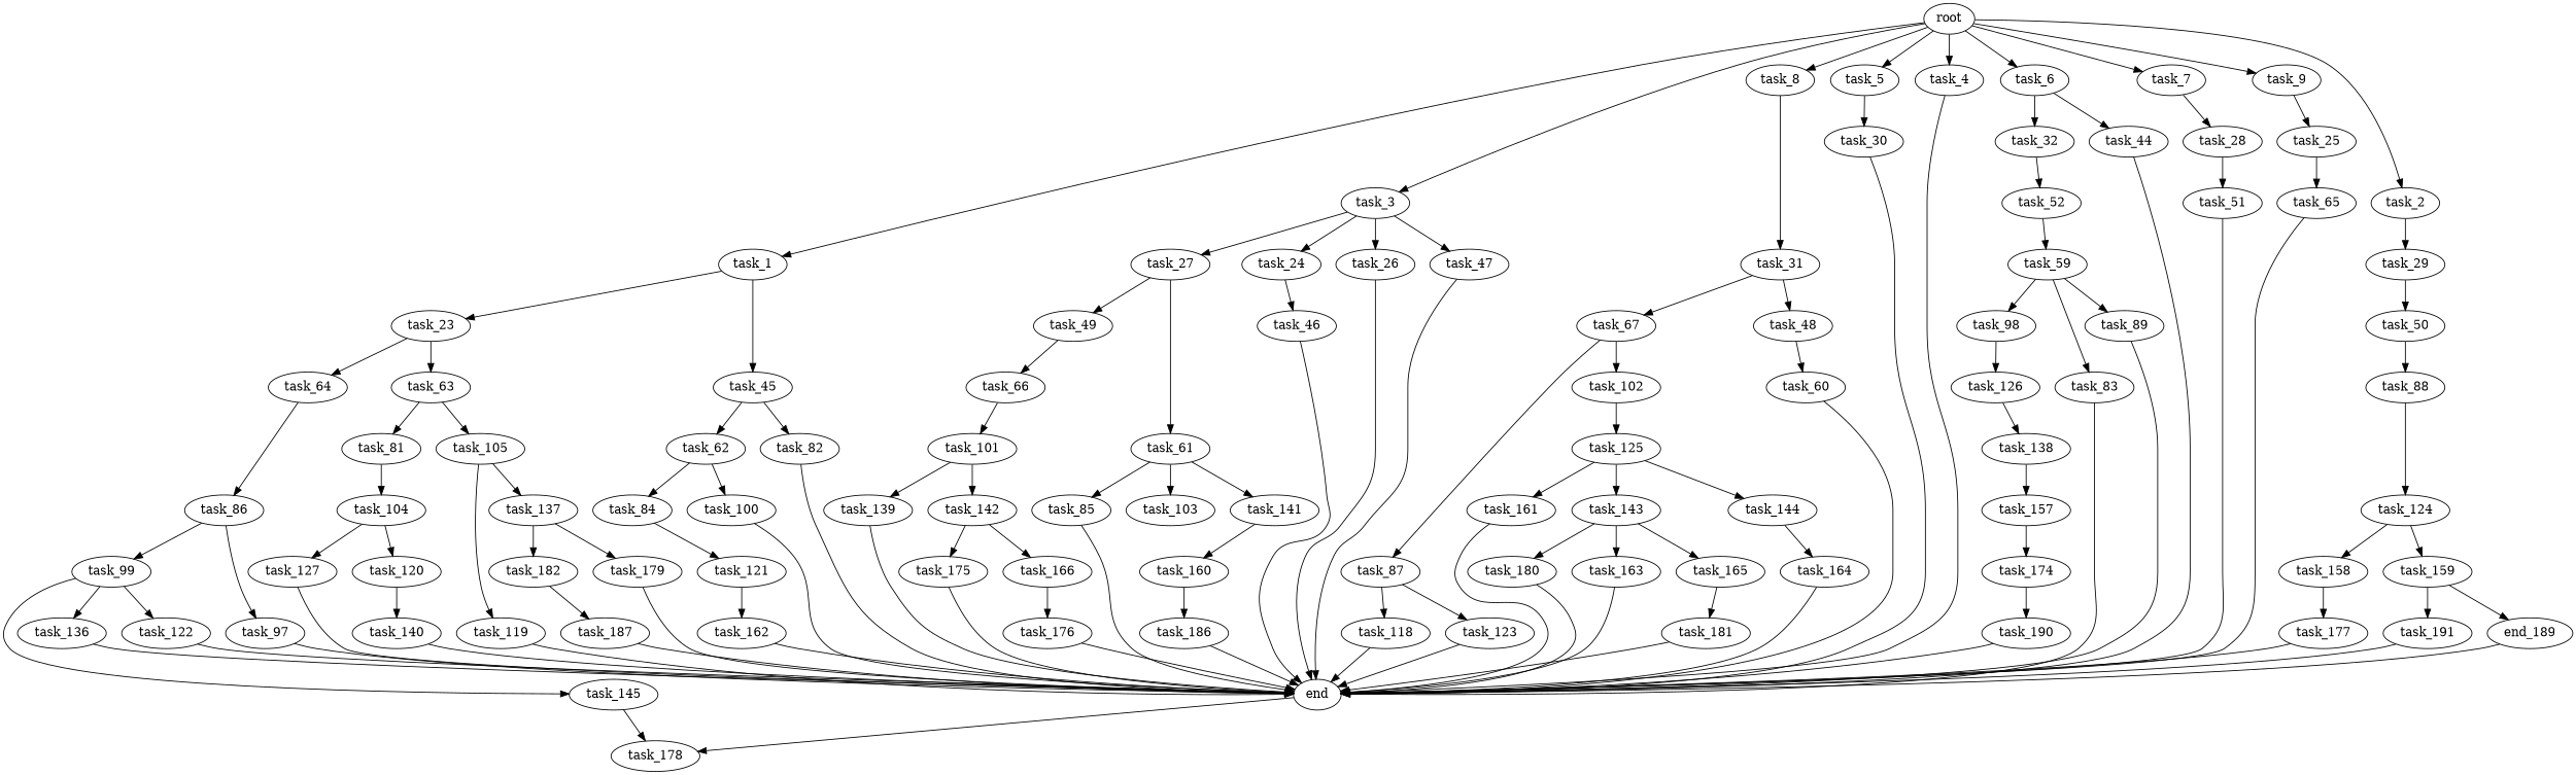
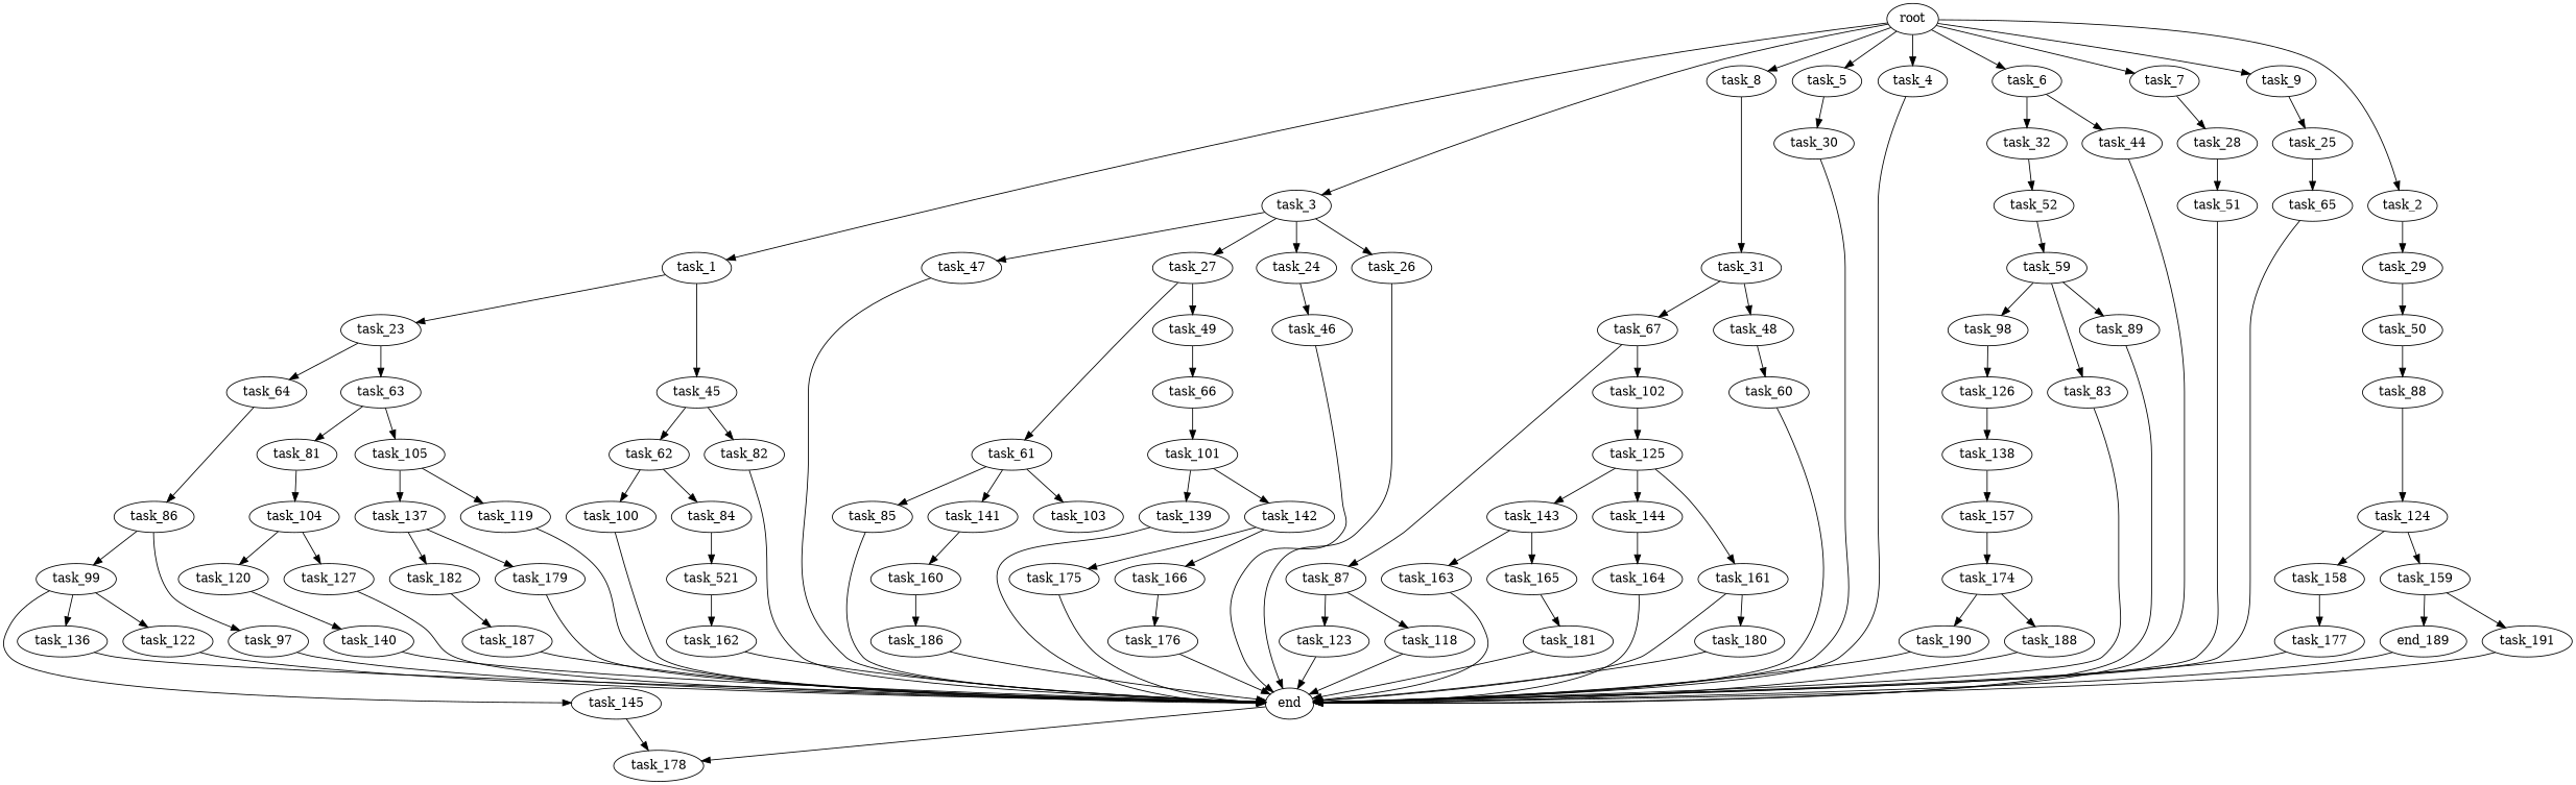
  digraph {
    task_136
    end
    task_178
    task_27
    task_49
    task_61
    task_66
    task_103
    task_141
    task_85
    task_50
    task_88
    task_124
    task_119
    task_181
    task_182
    task_187
    task_101
    task_142
    task_139
    task_5
    task_30
    task_4
-   task_121
+   task_121 [label=task_521]
    task_162
    task_84
    task_81
    task_104
    task_127
    task_120
    task_31
    task_48
    task_67
    task_60
    task_102
    task_87
    task_143
    task_180
    task_163
    task_165
    task_26
    task_64
    task_86
    task_99
    task_97
    task_160
    task_118
    task_186
    task_190
    task_51
    task_28
    task_158
    task_159
    task_82
    task_9
    task_25
    task_65
    task_44
    task_105
    task_137
    task_179
    task_52
    task_59
    task_83
    task_98
    task_89
    task_166
    task_175
    task_176
    task_125
    task_144
    task_161
    root
    task_8
    task_1
    task_6
    task_3
    task_2
    task_7
    task_45
    task_23
    task_32
    task_24
    task_47
    task_29
    task_122
    task_145
    task_62
    task_63
    task_174
+   task_188
    task_140
    task_177
    task_46
    task_157
    task_123
    task_164
    task_126
    task_100
    n100 [label=end_189]
    task_191
    task_138
    task_136 -> end
    end -> task_178
    task_27 -> task_49
    task_27 -> task_61
    task_49 -> task_66
    task_61 -> task_103
    task_61 -> task_141
    task_61 -> task_85
    task_66 -> task_101
    task_141 -> task_160
    task_85 -> end
    task_50 -> task_88
    task_88 -> task_124
    task_124 -> task_158
    task_124 -> task_159
    task_119 -> end
    task_181 -> end
    task_182 -> task_187
    task_187 -> end
    task_101 -> task_142
    task_101 -> task_139
    task_142 -> task_166
    task_142 -> task_175
    task_139 -> end
    task_5 -> task_30
    task_30 -> end
    task_4 -> end
    task_121 -> task_162
    task_162 -> end
    task_84 -> task_121
    task_81 -> task_104
    task_104 -> task_127
    task_104 -> task_120
    task_127 -> end
    task_120 -> task_140
    task_31 -> task_48
    task_31 -> task_67
    task_48 -> task_60
    task_67 -> task_102
    task_67 -> task_87
    task_60 -> end
    task_102 -> task_125
    task_87 -> task_118
    task_87 -> task_123
-   task_143 -> task_180
+   task_161 -> task_180
    task_143 -> task_163
    task_143 -> task_165
    task_180 -> end
    task_163 -> end
    task_165 -> task_181
    task_26 -> end
    task_64 -> task_86
    task_86 -> task_99
    task_86 -> task_97
    task_99 -> task_136
    task_99 -> task_122
    task_99 -> task_145
    task_97 -> end
    task_160 -> task_186
    task_118 -> end
    task_186 -> end
    task_190 -> end
    task_51 -> end
    task_28 -> task_51
    task_158 -> task_177
    task_159 -> n100
    task_159 -> task_191
    task_82 -> end
    task_9 -> task_25
    task_25 -> task_65
    task_65 -> end
    task_44 -> end
    task_105 -> task_119
    task_105 -> task_137
    task_137 -> task_182
    task_137 -> task_179
    task_179 -> end
    task_52 -> task_59
    task_59 -> task_83
    task_59 -> task_98
    task_59 -> task_89
    task_83 -> end
    task_98 -> task_126
    task_89 -> end
    task_166 -> task_176
    task_175 -> end
    task_176 -> end
    task_125 -> task_143
    task_125 -> task_144
    task_125 -> task_161
    task_144 -> task_164
    task_161 -> end
    root -> task_5
    root -> task_4
    root -> task_9
    root -> task_8
    root -> task_1
    root -> task_6
    root -> task_3
    root -> task_2
    root -> task_7
    task_8 -> task_31
    task_1 -> task_45
    task_1 -> task_23
    task_6 -> task_44
    task_6 -> task_32
    task_3 -> task_27
    task_3 -> task_26
    task_3 -> task_24
    task_3 -> task_47
    task_2 -> task_29
    task_7 -> task_28
    task_45 -> task_82
    task_45 -> task_62
    task_23 -> task_64
    task_23 -> task_63
    task_32 -> task_52
    task_24 -> task_46
    task_47 -> end
    task_29 -> task_50
    task_122 -> end
    task_145 -> task_178
    task_62 -> task_84
    task_62 -> task_100
    task_63 -> task_81
    task_63 -> task_105
    task_174 -> task_190
+   task_174 -> task_188
+   task_188 -> end
    task_140 -> end
    task_177 -> end
    task_46 -> end
    task_157 -> task_174
    task_123 -> end
    task_164 -> end
    task_126 -> task_138
    task_100 -> end
    n100 -> end
    task_191 -> end
    task_138 -> task_157
  }
